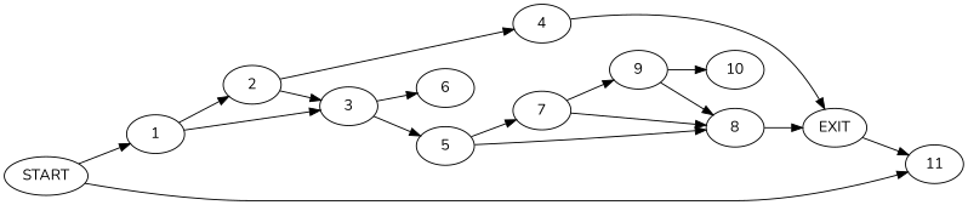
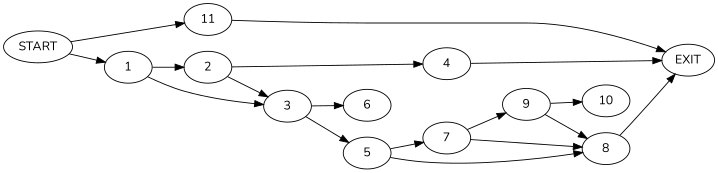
  digraph {
    fontname=Nunito
    rankdir=LR
    node [fontname=Nunito]
    edge [fontname=Nunito]
    n1 [label=START]
    1
    11
    2
    3
    n6 [label=EXIT]
    4
    5
    6
    7
    8
    9
    10
    n1 -> 1
    n1 -> 11
    1 -> 2
    1 -> 3
-   n6 -> 11
+   11 -> n6
    2 -> 3
    2 -> 4
    3 -> 5
    3 -> 6
    4 -> n6
    5 -> 7
    5 -> 8
    7 -> 8
    7 -> 9
    8 -> n6
    9 -> 8
    9 -> 10
  }
